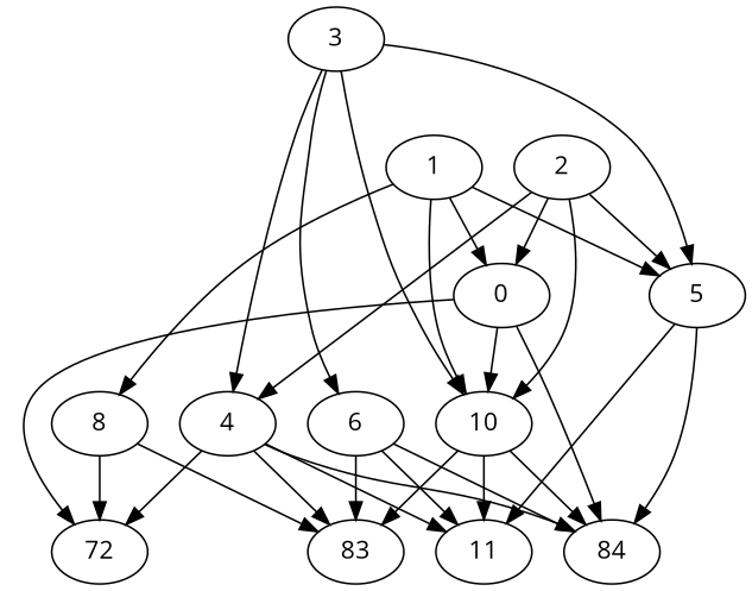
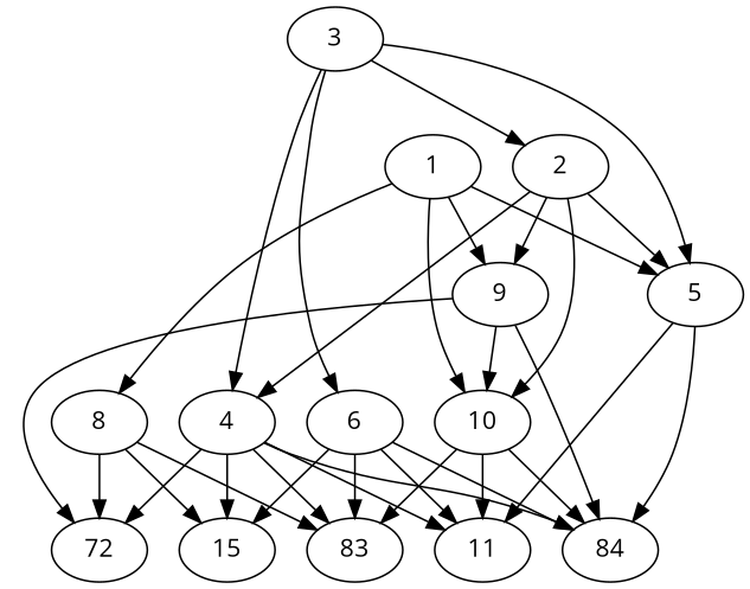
  digraph {
    fontname="Open Sans"
    node [alpha=0.10 fontname="Open Sans"]
    edge [fontname="Open Sans"]
    1 [alpha=0.02 expect_size=51212288]
    5 [alpha=0.19 expect_size=15925248]
    8 [alpha=0.12 expect_size=40912896]
-   9 [expect_size=32729088 label=0]
+   9 [expect_size=32729088]
    10 [alpha=0.06 expect_size=35303424]
    11 [alpha=0.08 expect_size=27592704]
    n7 [alpha=0.03 expect_size=6253568 label=84]
+   15 [alpha=0.18 expect_size=15225856]
    n9 [alpha=0.17 expect_size=32007168 label=72]
    n10 [alpha=0.09 expect_size=46813184 label=83]
    2 [alpha=0.06 expect_size=10460160]
    4 [alpha=0.04 expect_size=19465216]
    3 [alpha=0.03 expect_size=40052736]
    6 [expect_size=43189248]
    1 -> 5
    1 -> 8
    1 -> 9
    1 -> 10
    5 -> 11
    5 -> n7
+   8 -> 15
    8 -> n9
    8 -> n10
    9 -> 10
    9 -> n7
    9 -> n9
    10 -> 11
    10 -> n7
    10 -> n10
    2 -> 5
    2 -> 9
    2 -> 10
    2 -> 4
    4 -> 11
    4 -> n7
+   4 -> 15
    4 -> n9
    4 -> n10
    3 -> 5
-   3 -> 10
+   3 -> 2
    3 -> 4
    3 -> 6
    6 -> 11
    6 -> n7
+   6 -> 15
    6 -> n10
  }
